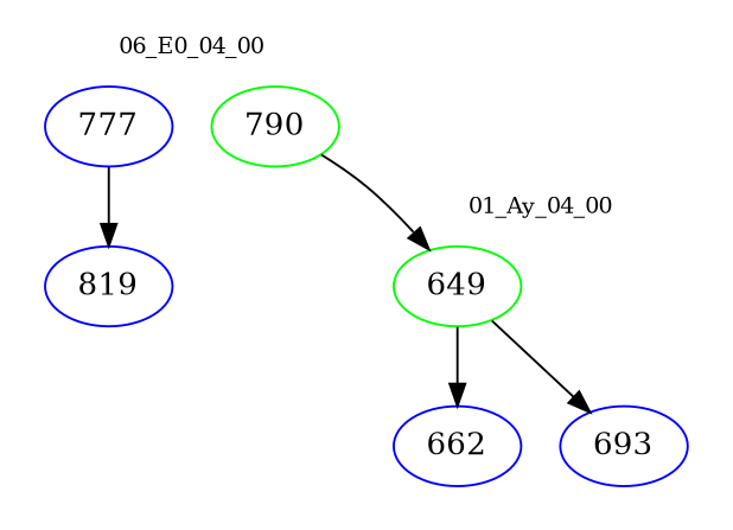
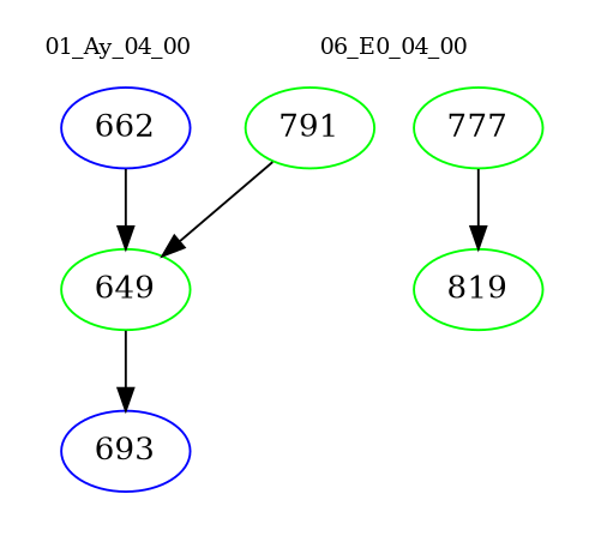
  digraph {
    node [color=blue]
    edge [color=black]
    n1 [label=662]
    n2 [color=green label=649]
    n3 [label=693]
-   n4 [color=green label=790]
-   n5 [label=777]
-   n6 [label=819]
+   n4 [color=green label=791]
+   n5 [color=green label=777]
+   n6 [color=green label=819]
    subgraph cluster_1 {
      color=white
      fontsize=10
      label="01_Ay_04_00"
      n1
      n2
      n3
    }
    subgraph cluster_2 {
      color=white
      fontsize=10
      label="06_E0_04_00"
      n4
      n5
      n6
    }
-   n2 -> n1
+   n1 -> n2
    n2 -> n3
    n4 -> n2
    n5 -> n6
  }
